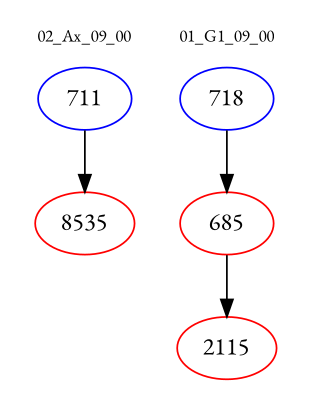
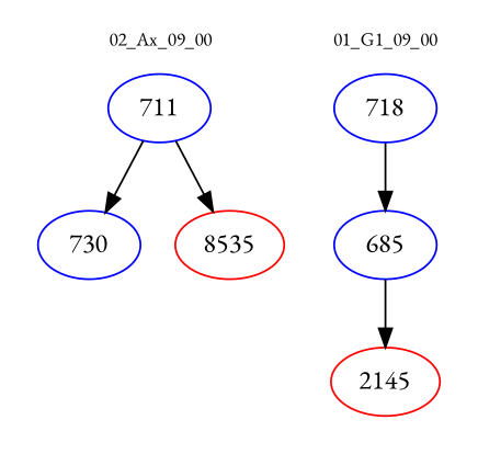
  digraph {
    fontname="EB Garamond"
    node [color=blue fontname="EB Garamond"]
    edge [color=black fontname="EB Garamond"]
    n1 [label=711]
+   n2 [label=730]
    n3 [color=red label=8535]
-   n4 [color=red label=685]
+   n4 [label=685]
    n5 [label=718]
-   n6 [color=red label=2115]
+   n6 [color=red label=2145]
    subgraph cluster_1 {
      color=white
      fontsize=10
      label="02_Ax_09_00"
      n1
+     n2
      n3
    }
    subgraph cluster_2 {
      color=white
      fontsize=10
      label="01_G1_09_00"
      n4
      n5
      n6
    }
+   n1 -> n2
    n1 -> n3
    n4 -> n6
    n5 -> n4
  }
